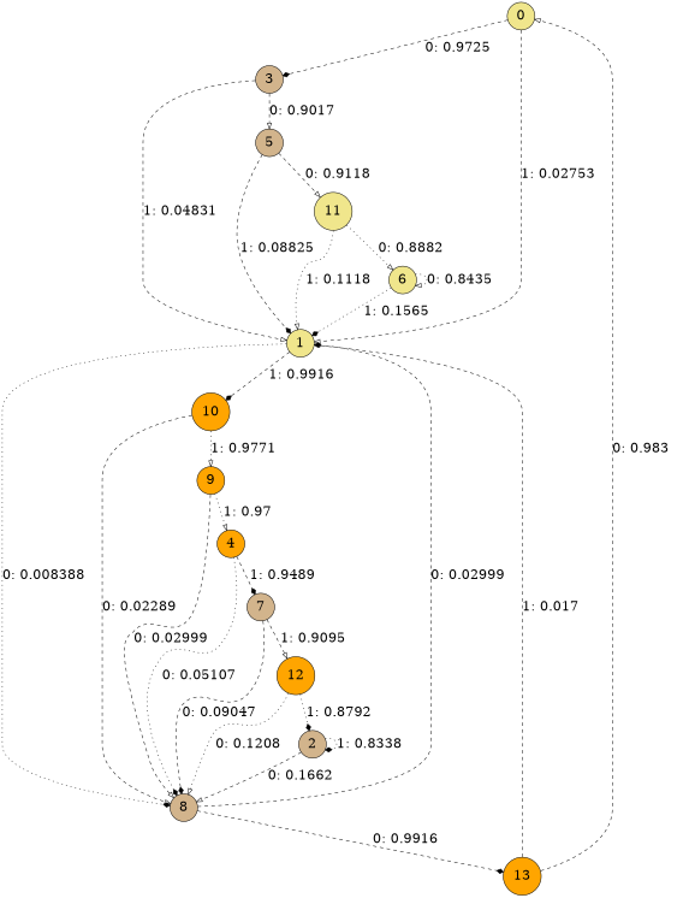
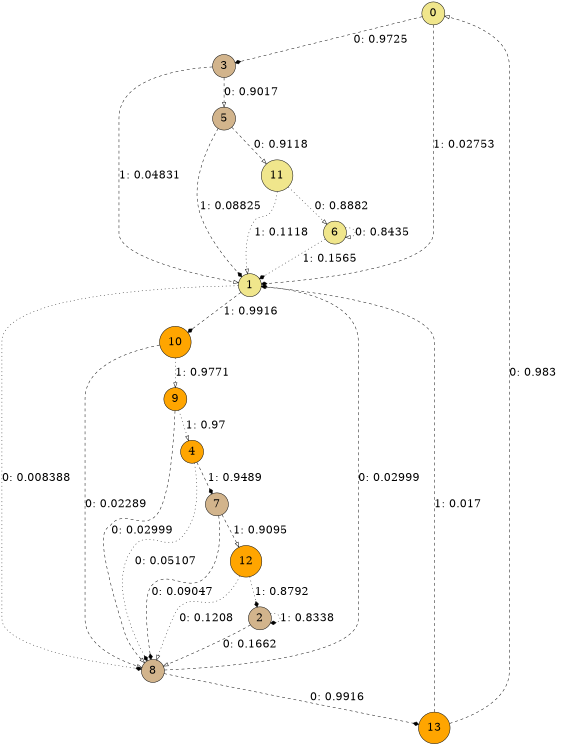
  digraph {
    node [fillcolor=tan fontsize=24 shape=circle style=filled]
    edge [arrowhead=onormal fontsize=24 style=dashed]
    0 [fillcolor=khaki]
    3
    1 [fillcolor=khaki]
    5
    8
    10 [fillcolor=orange]
    11 [fillcolor=khaki]
    13 [fillcolor=orange]
    9 [fillcolor=orange]
    4 [fillcolor=orange]
    2
    6 [fillcolor=khaki]
    7
    12 [fillcolor=orange]
    0 -> 3 [arrowhead=diamond label="0: 0.9725   "]
-   0 -> 1 [label="1: 0.02753  "]
+   0 -> 1 [arrowhead=diamond label="1: 0.02753  "]
    3 -> 1 [label="1: 0.04831  "]
    3 -> 5 [label="0: 0.9017   "]
    1 -> 8 [arrowhead=diamond label="0: 0.008388  " style=dotted]
    1 -> 10 [arrowhead=diamond label="1: 0.9916   "]
    5 -> 1 [arrowhead=diamond label="1: 0.08825  "]
    5 -> 11 [label="0: 0.9118   "]
    8 -> 1 [arrowhead=diamond label="0: 0.02999  "]
    8 -> 13 [arrowhead=diamond label="0: 0.9916   "]
    10 -> 8 [label="0: 0.02289  "]
    10 -> 9 [label="1: 0.9771   " style=dotted]
    11 -> 1 [label="1: 0.1118   " style=dotted]
    11 -> 6 [label="0: 0.8882   " style=dotted]
    13 -> 0 [label="0: 0.983    "]
    13 -> 1 [label="1: 0.017    "]
    9 -> 8 [label="0: 0.02999  "]
    9 -> 4 [label="1: 0.97     " style=dotted]
    4 -> 8 [arrowhead=diamond label="0: 0.05107  " style=dotted]
    4 -> 7 [arrowhead=diamond label="1: 0.9489   "]
    2 -> 8 [label="0: 0.1662   "]
    2 -> 2 [arrowhead=diamond label="1: 0.8338   " style=dotted]
    6 -> 1 [arrowhead=diamond label="1: 0.1565   " style=dotted]
    6 -> 6 [label="0: 0.8435   " style=dotted]
    7 -> 8 [arrowhead=diamond label="0: 0.09047  "]
    7 -> 12 [label="1: 0.9095   "]
    12 -> 8 [label="0: 0.1208   " style=dotted]
    12 -> 2 [arrowhead=diamond label="1: 0.8792   " style=dotted]
  }
